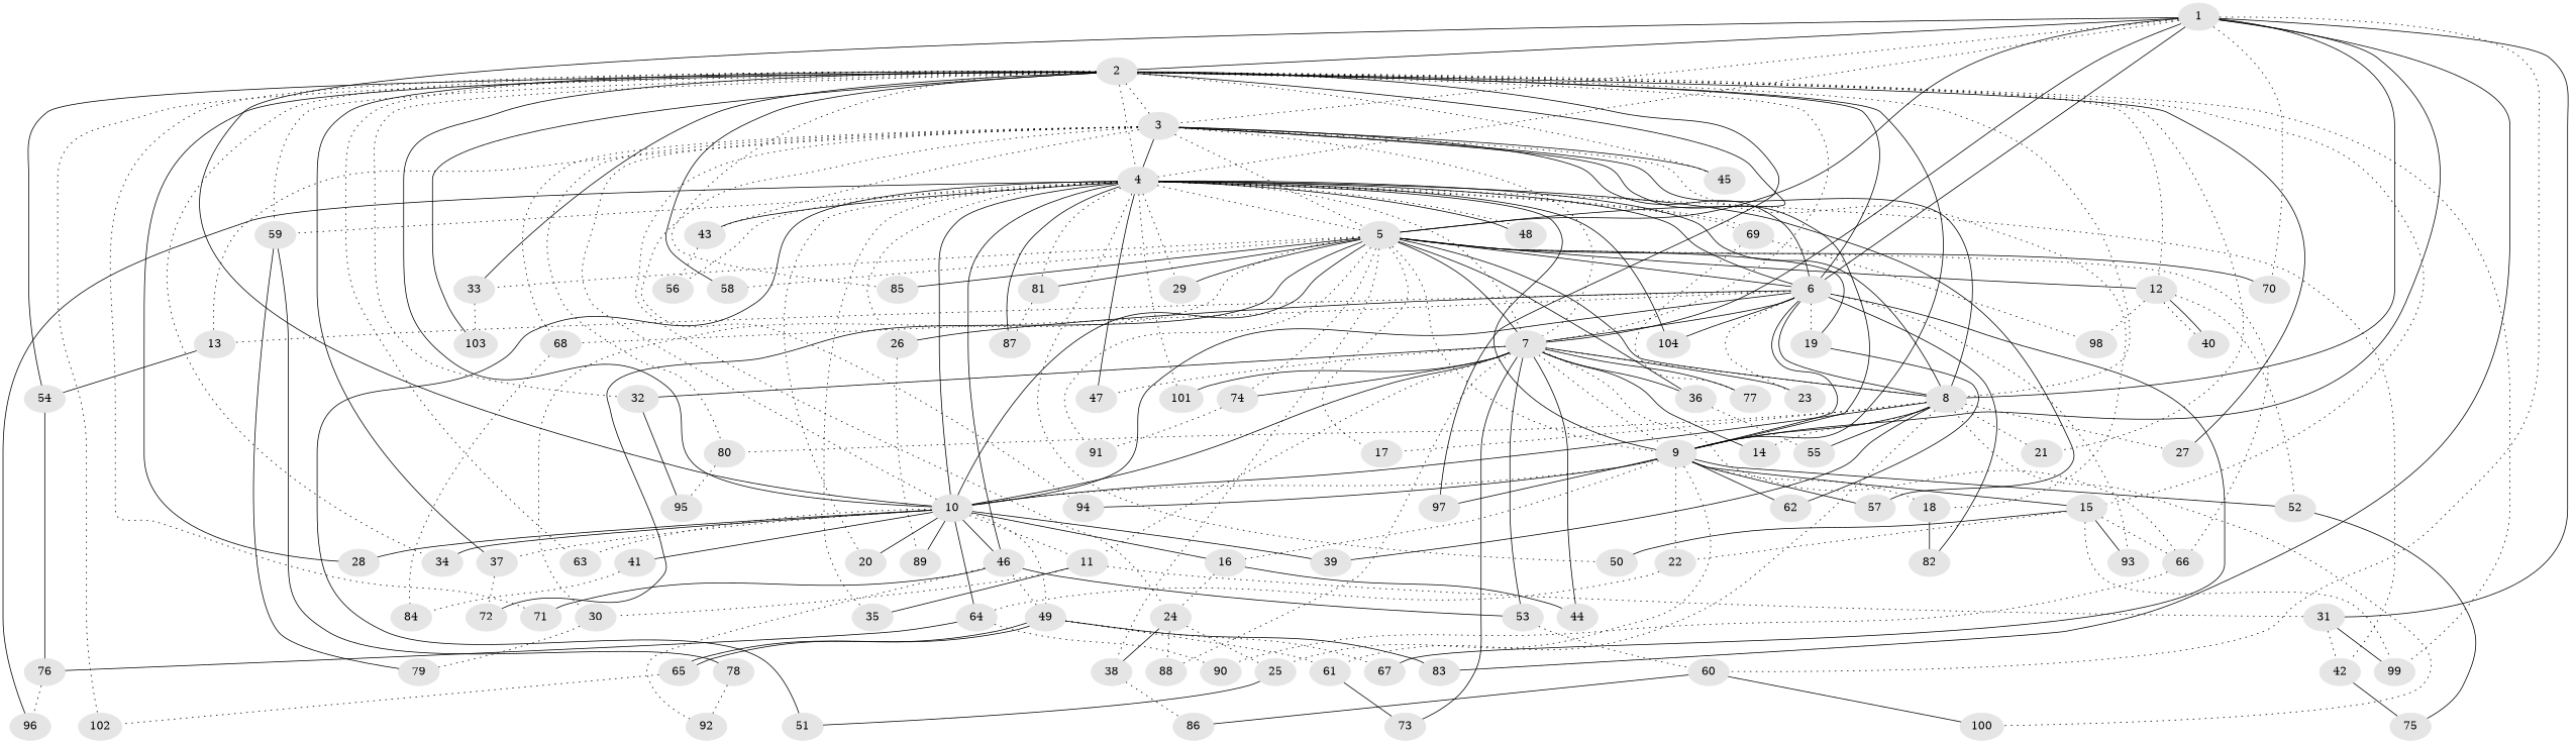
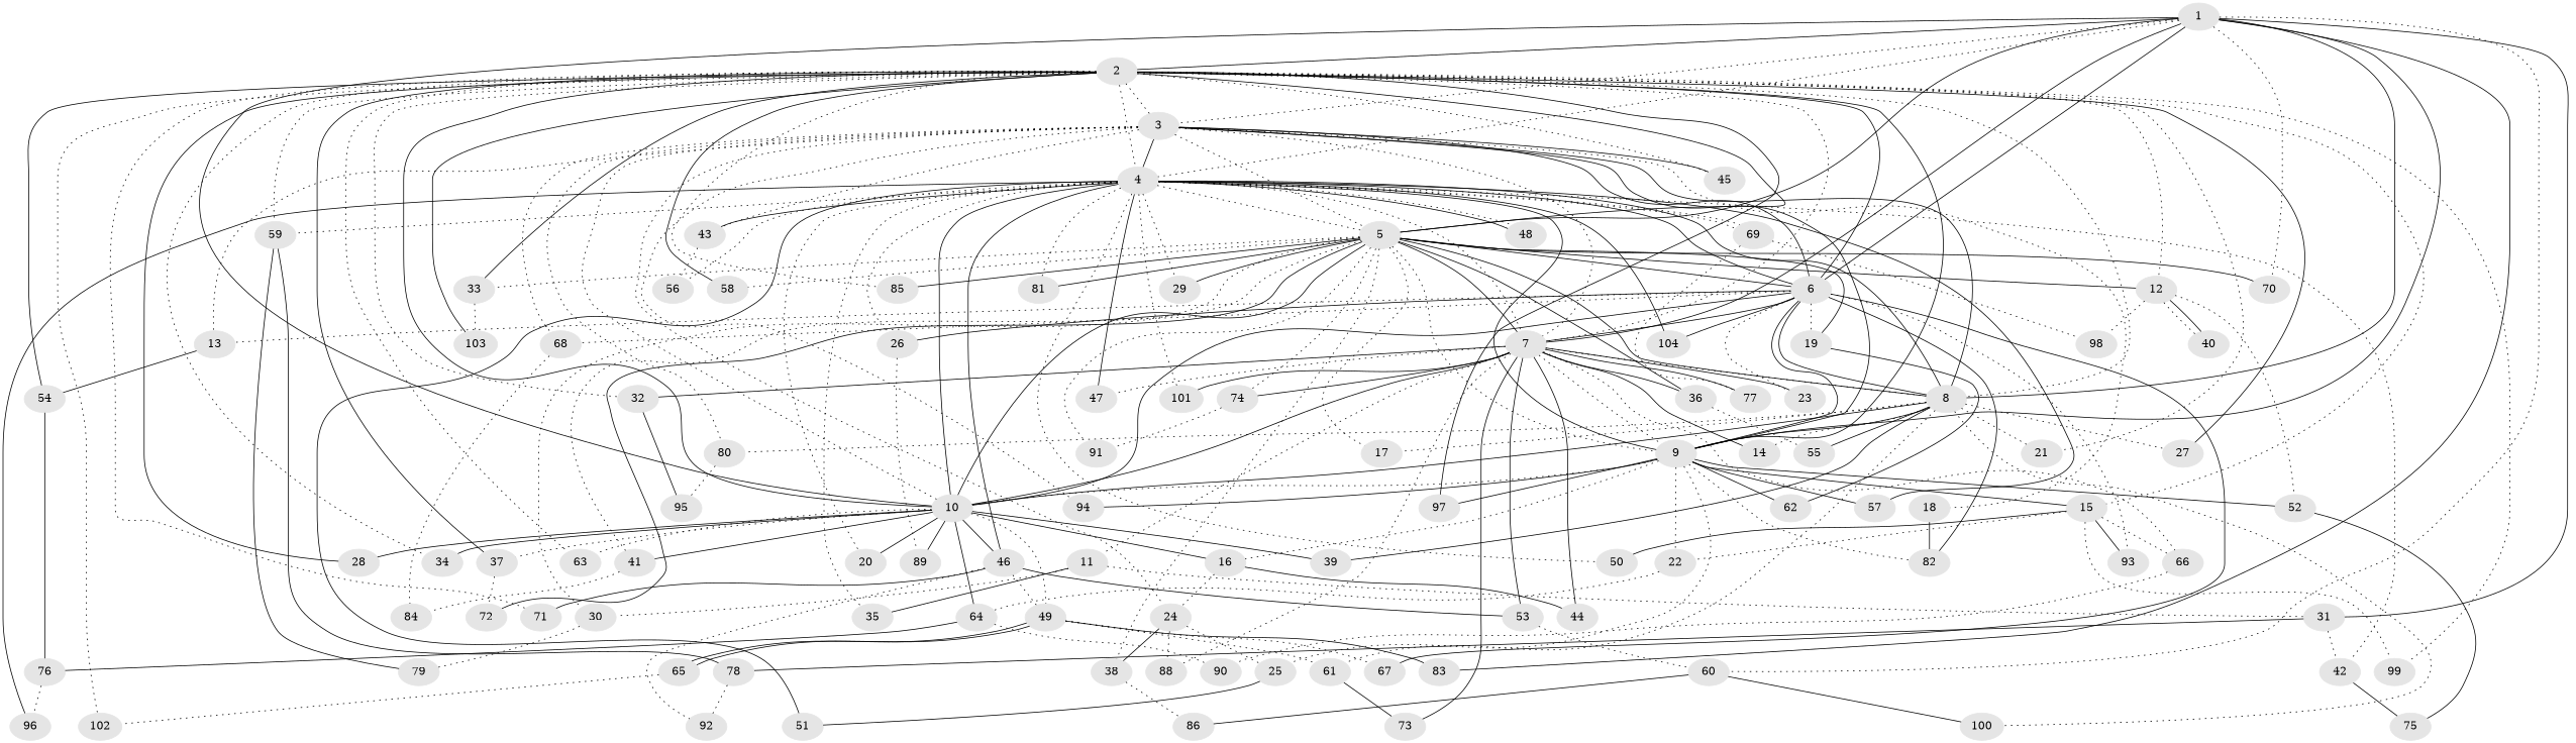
  graph {
    node [color=gray90 style=filled]
    edge [style=dotted]
    1
    2
    3
    4
    5
    6
    7
    8
    9
    10
    31
    60
    70
    83
    12
    15
    21
    27
    28
    32
    33
    34
    37
    45
    54
    58
    59
    63
    71
    85
    97
    99
    102
    103
    13
    18
    24
    43
    68
    80
    94
    20
    26
    29
    35
    42
    46
    47
    48
    50
    51
    56
    57
    69
    81
-   87
    96
    101
    104
    17
    19
    30
    36
    38
    41
    72
    74
    91
    23
    67
    82
    93
    11
    14
    44
    53
    66
    73
    77
    88
    39
    55
    61
    100
    16
    22
    25
    52
    62
    49
    64
    89
    78
    86
    40
    98
    95
    76
    79
    84
    75
    92
    90
    65
    1 -- 2 [style=solid]
    1 -- 3
    1 -- 4
    1 -- 5 [style=solid]
    1 -- 6 [style=solid]
    1 -- 7 [style=solid]
    1 -- 8 [style=solid]
    1 -- 9 [style=solid]
    1 -- 10 [style=solid]
    1 -- 31 [style=solid]
    1 -- 60
    1 -- 70
    1 -- 83 [style=solid]
    2 -- 3
    2 -- 4
    2 -- 5 [style=solid]
    2 -- 6 [style=solid]
    2 -- 7
    2 -- 8
    2 -- 9 [style=solid]
    2 -- 10 [style=solid]
    2 -- 12
    2 -- 15
    2 -- 21
    2 -- 27 [style=solid]
    2 -- 28 [style=solid]
    2 -- 32
    2 -- 33 [style=solid]
    2 -- 34
    2 -- 37 [style=solid]
    2 -- 45
    2 -- 54 [style=solid]
    2 -- 58 [style=solid]
    2 -- 59
    2 -- 63
    2 -- 71
    2 -- 85
    2 -- 97 [style=solid]
    2 -- 99
    2 -- 102
    2 -- 103 [style=solid]
    3 -- 4 [style=solid]
    3 -- 5
    3 -- 6 [style=solid]
    3 -- 7
    3 -- 8 [style=solid]
    3 -- 9 [style=solid]
    3 -- 10
    3 -- 45 [style=solid]
    3 -- 13
    3 -- 18
    3 -- 24
    3 -- 43
    3 -- 68
    3 -- 80
    3 -- 94
    4 -- 5
    4 -- 6 [style=solid]
    4 -- 7
    4 -- 8 [style=solid]
    4 -- 9 [style=solid]
    4 -- 10 [style=solid]
    4 -- 59
    4 -- 43 [style=solid]
    4 -- 20
    4 -- 26
    4 -- 29
    4 -- 35
    4 -- 42
    4 -- 46 [style=solid]
    4 -- 47 [style=solid]
    4 -- 48 [style=solid]
    4 -- 48
    4 -- 50
    4 -- 51 [style=solid]
    4 -- 56
    4 -- 57 [style=solid]
    4 -- 69
    4 -- 69
    4 -- 81
-   4 -- 87 [style=solid]
    4 -- 96 [style=solid]
    4 -- 101
    4 -- 104 [style=solid]
    5 -- 6 [style=solid]
    5 -- 7 [style=solid]
    5 -- 8 [style=solid]
    5 -- 9
    5 -- 10 [style=solid]
    5 -- 70 [style=solid]
    5 -- 12 [style=solid]
    5 -- 33
    5 -- 58
    5 -- 85 [style=solid]
    5 -- 29 [style=solid]
    5 -- 81 [style=solid]
    5 -- 17
    5 -- 19 [style=solid]
    5 -- 30
    5 -- 36 [style=solid]
    5 -- 38
-   5 -- 66
+   5 -- 41
    5 -- 72 [style=solid]
    5 -- 74
    5 -- 91
    6 -- 7 [style=solid]
    6 -- 8 [style=solid]
    6 -- 9 [style=solid]
    6 -- 10 [style=solid]
    6 -- 13
    6 -- 68
    6 -- 26 [style=solid]
    6 -- 104 [style=solid]
    6 -- 19
    6 -- 23
    6 -- 67 [style=solid]
    6 -- 82 [style=solid]
    6 -- 93
    7 -- 8
    7 -- 9
    7 -- 10 [style=solid]
    7 -- 32 [style=solid]
    7 -- 47
    7 -- 101 [style=solid]
    7 -- 36 [style=solid]
    7 -- 74 [style=solid]
    7 -- 23 [style=solid]
    7 -- 11
    7 -- 14 [style=solid]
    7 -- 44 [style=solid]
    7 -- 53 [style=solid]
    7 -- 66
    7 -- 73 [style=solid]
    7 -- 77 [style=solid]
    7 -- 88
    8 -- 9 [style=solid]
    8 -- 10 [style=solid]
    8 -- 21
    8 -- 27
    8 -- 80
    8 -- 17
    8 -- 14
    8 -- 39 [style=solid]
    8 -- 55 [style=solid]
    8 -- 61
    8 -- 100
    9 -- 10
    9 -- 15 [style=solid]
    9 -- 97 [style=solid]
-   9 -- 18
+   9 -- 82
    9 -- 94 [style=solid]
    9 -- 57 [style=solid]
    9 -- 16
    9 -- 22
    9 -- 25
    9 -- 52 [style=solid]
    9 -- 62 [style=solid]
    10 -- 28 [style=solid]
    10 -- 34 [style=solid]
    10 -- 37
    10 -- 63
    10 -- 20 [style=solid]
    10 -- 46 [style=solid]
    10 -- 41 [style=solid]
-   10 -- 11
    10 -- 39 [style=solid]
    10 -- 16 [style=solid]
    10 -- 49
    10 -- 64 [style=solid]
    10 -- 89 [style=solid]
    31 -- 42
-   31 -- 99 [style=solid]
+   31 -- 78 [style=solid]
    60 -- 100 [style=solid]
    60 -- 86 [style=solid]
    12 -- 52
    12 -- 40
    12 -- 40 [style=solid]
    12 -- 98
    15 -- 99
    15 -- 50 [style=solid]
    15 -- 93 [style=solid]
    15 -- 66
    15 -- 22
    32 -- 95 [style=solid]
    33 -- 103
    37 -- 72
    54 -- 76 [style=solid]
    59 -- 78 [style=solid]
    59 -- 79 [style=solid]
    13 -- 54 [style=solid]
    18 -- 82 [style=solid]
    24 -- 38 [style=solid]
    24 -- 88
    24 -- 25
    43 -- 56
    68 -- 84
    80 -- 95
    26 -- 89
    42 -- 75 [style=solid]
    46 -- 71 [style=solid]
    46 -- 53 [style=solid]
    46 -- 49
    46 -- 92
    69 -- 77
    69 -- 98
-   81 -- 87
    19 -- 62 [style=solid]
    30 -- 79
    36 -- 55
    38 -- 86
    41 -- 84
    74 -- 91
    11 -- 31
    11 -- 35 [style=solid]
    11 -- 30
    53 -- 60
    66 -- 90
    61 -- 73 [style=solid]
    16 -- 24
    16 -- 44 [style=solid]
    22 -- 64
    25 -- 51 [style=solid]
    52 -- 75 [style=solid]
    49 -- 83 [style=solid]
    49 -- 67
    49 -- 61
    49 -- 65 [style=solid]
    49 -- 65 [style=solid]
    64 -- 76 [style=solid]
    64 -- 90
    78 -- 92
    76 -- 96
    65 -- 102
  }
